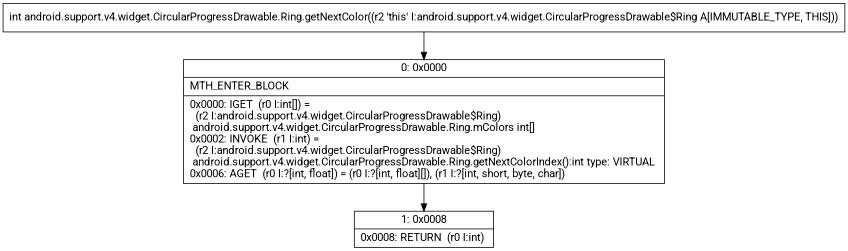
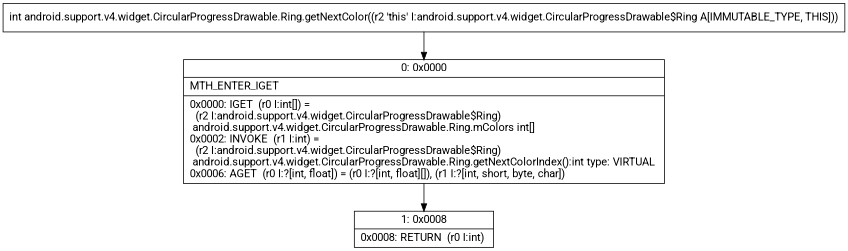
  digraph {
    fontname=Roboto
    node [shape=record fontname=Roboto]
    edge [fontname=Roboto]
-   n1 [label="{0\:\ 0x0000|MTH_ENTER_BLOCK\l|0x0000: IGET  (r0 I:int[]) = \l  (r2 I:android.support.v4.widget.CircularProgressDrawable$Ring)\l android.support.v4.widget.CircularProgressDrawable.Ring.mColors int[] \l0x0002: INVOKE  (r1 I:int) = \l  (r2 I:android.support.v4.widget.CircularProgressDrawable$Ring)\l android.support.v4.widget.CircularProgressDrawable.Ring.getNextColorIndex():int type: VIRTUAL \l0x0006: AGET  (r0 I:?[int, float]) = (r0 I:?[int, float][]), (r1 I:?[int, short, byte, char]) \l}"]
+   n1 [label="{0\:\ 0x0000|MTH_ENTER_IGET\l|0x0000: IGET  (r0 I:int[]) = \l  (r2 I:android.support.v4.widget.CircularProgressDrawable$Ring)\l android.support.v4.widget.CircularProgressDrawable.Ring.mColors int[] \l0x0002: INVOKE  (r1 I:int) = \l  (r2 I:android.support.v4.widget.CircularProgressDrawable$Ring)\l android.support.v4.widget.CircularProgressDrawable.Ring.getNextColorIndex():int type: VIRTUAL \l0x0006: AGET  (r0 I:?[int, float]) = (r0 I:?[int, float][]), (r1 I:?[int, short, byte, char]) \l}"]
    n2 [label="{1\:\ 0x0008|0x0008: RETURN  (r0 I:int) \l}"]
    n3 [label="{int android.support.v4.widget.CircularProgressDrawable.Ring.getNextColor((r2 'this' I:android.support.v4.widget.CircularProgressDrawable$Ring A[IMMUTABLE_TYPE, THIS])) }"]
    n1 -> n2
    n3 -> n1
  }
